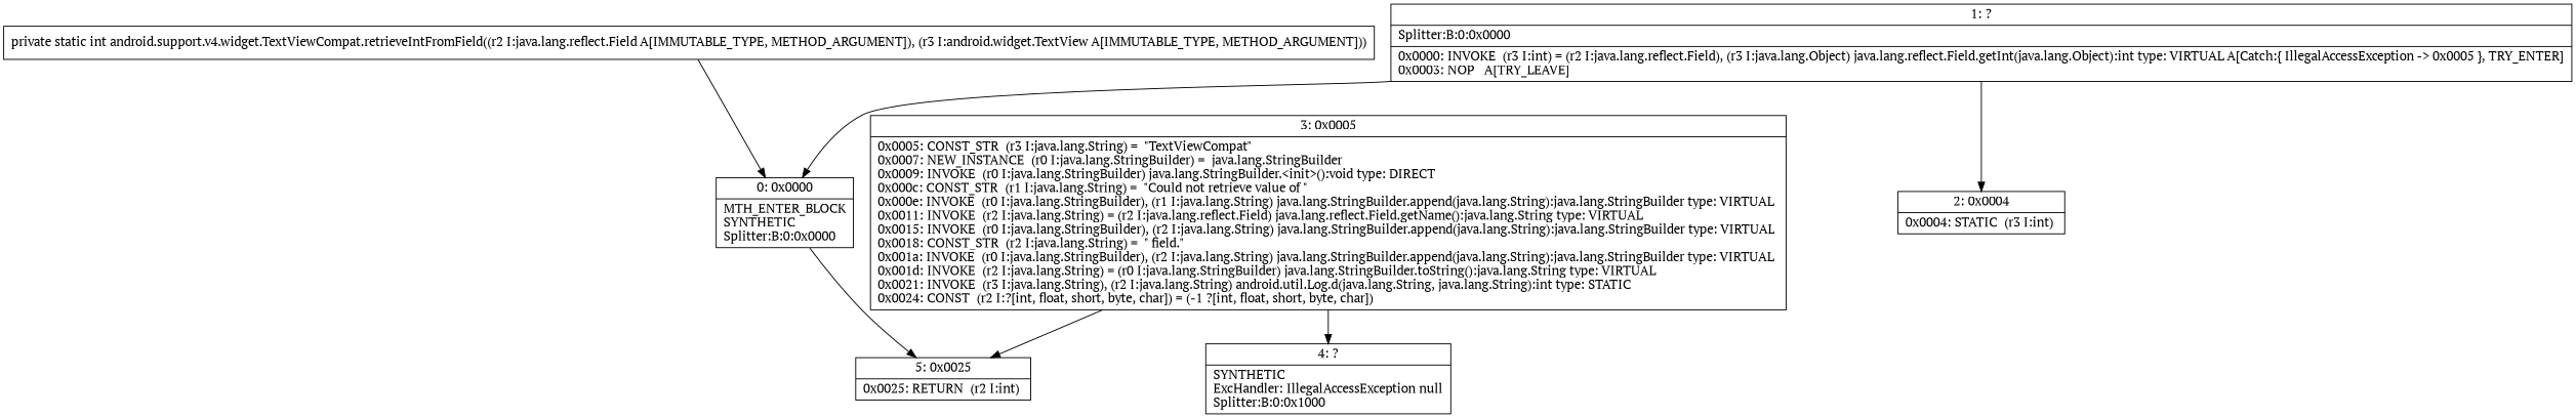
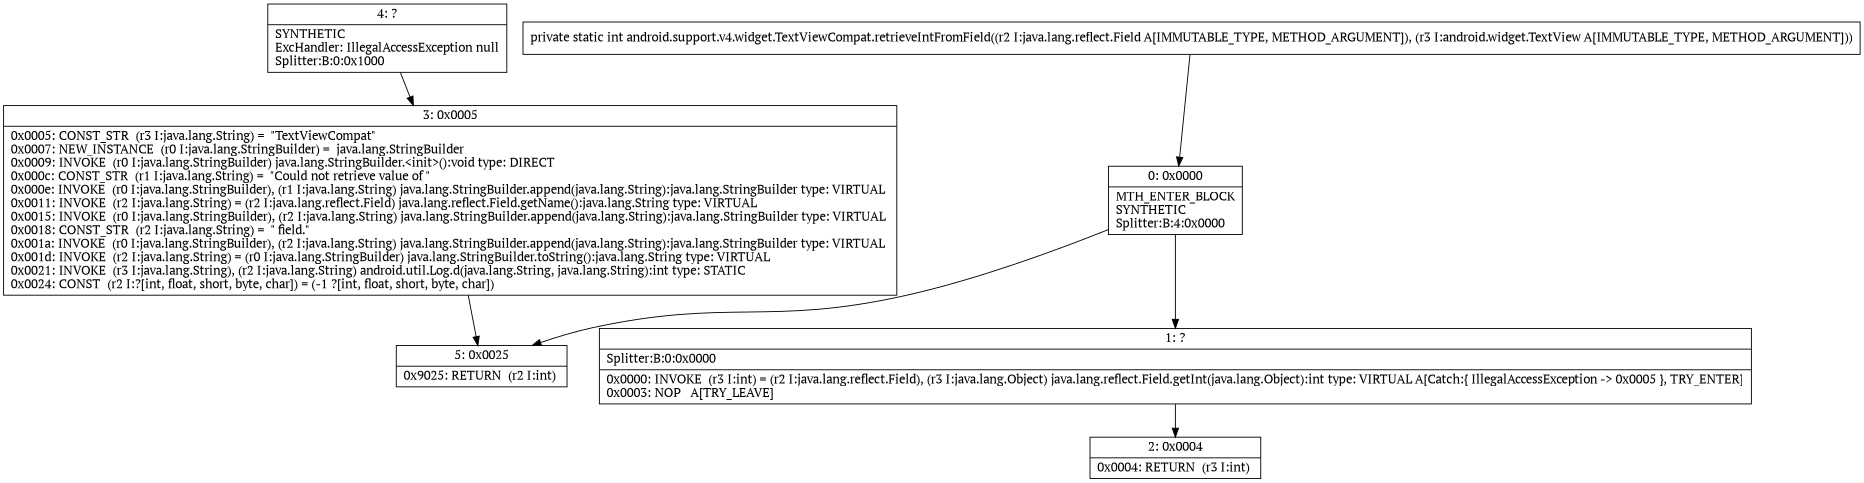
  digraph {
    fontname="PT Serif"
    node [fontname="PT Serif" shape=record]
    edge [fontname="PT Serif"]
-   n1 [label="{0\:\ 0x0000|MTH_ENTER_BLOCK\lSYNTHETIC\lSplitter:B:0:0x0000\l}"]
+   n1 [label="{0\:\ 0x0000|MTH_ENTER_BLOCK\lSYNTHETIC\lSplitter:B:4:0x0000\l}"]
    n2 [label="{1\:\ ?|Splitter:B:0:0x0000\l|0x0000: INVOKE  (r3 I:int) = (r2 I:java.lang.reflect.Field), (r3 I:java.lang.Object) java.lang.reflect.Field.getInt(java.lang.Object):int type: VIRTUAL A[Catch:\{ IllegalAccessException \-\> 0x0005 \}, TRY_ENTER]\l0x0003: NOP   A[TRY_LEAVE]\l}"]
-   n3 [label="{5\:\ 0x0025|0x0025: RETURN  (r2 I:int) \l}"]
-   n4 [label="{2\:\ 0x0004|0x0004: STATIC  (r3 I:int) \l}"]
+   n3 [label="{5\:\ 0x0025|0x9025: RETURN  (r2 I:int) \l}"]
+   n4 [label="{2\:\ 0x0004|0x0004: RETURN  (r3 I:int) \l}"]
    n5 [label="{4\:\ ?|SYNTHETIC\lExcHandler: IllegalAccessException null\lSplitter:B:0:0x1000\l}"]
    n6 [label="{3\:\ 0x0005|0x0005: CONST_STR  (r3 I:java.lang.String) =  \"TextViewCompat\" \l0x0007: NEW_INSTANCE  (r0 I:java.lang.StringBuilder) =  java.lang.StringBuilder \l0x0009: INVOKE  (r0 I:java.lang.StringBuilder) java.lang.StringBuilder.\<init\>():void type: DIRECT \l0x000c: CONST_STR  (r1 I:java.lang.String) =  \"Could not retrieve value of \" \l0x000e: INVOKE  (r0 I:java.lang.StringBuilder), (r1 I:java.lang.String) java.lang.StringBuilder.append(java.lang.String):java.lang.StringBuilder type: VIRTUAL \l0x0011: INVOKE  (r2 I:java.lang.String) = (r2 I:java.lang.reflect.Field) java.lang.reflect.Field.getName():java.lang.String type: VIRTUAL \l0x0015: INVOKE  (r0 I:java.lang.StringBuilder), (r2 I:java.lang.String) java.lang.StringBuilder.append(java.lang.String):java.lang.StringBuilder type: VIRTUAL \l0x0018: CONST_STR  (r2 I:java.lang.String) =  \" field.\" \l0x001a: INVOKE  (r0 I:java.lang.StringBuilder), (r2 I:java.lang.String) java.lang.StringBuilder.append(java.lang.String):java.lang.StringBuilder type: VIRTUAL \l0x001d: INVOKE  (r2 I:java.lang.String) = (r0 I:java.lang.StringBuilder) java.lang.StringBuilder.toString():java.lang.String type: VIRTUAL \l0x0021: INVOKE  (r3 I:java.lang.String), (r2 I:java.lang.String) android.util.Log.d(java.lang.String, java.lang.String):int type: STATIC \l0x0024: CONST  (r2 I:?[int, float, short, byte, char]) = (\-1 ?[int, float, short, byte, char]) \l}"]
    n7 [label="{private static int android.support.v4.widget.TextViewCompat.retrieveIntFromField((r2 I:java.lang.reflect.Field A[IMMUTABLE_TYPE, METHOD_ARGUMENT]), (r3 I:android.widget.TextView A[IMMUTABLE_TYPE, METHOD_ARGUMENT])) }"]
-   n2 -> n1
+   n1 -> n2
    n1 -> n3
    n2 -> n4
-   n6 -> n5
+   n5 -> n6
    n6 -> n3
    n7 -> n1
  }
